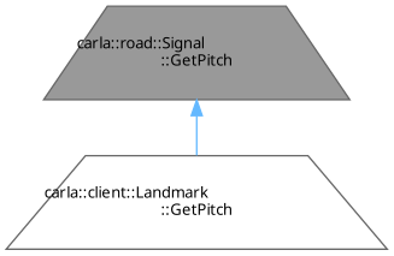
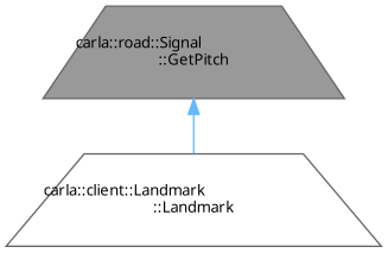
  digraph {
    rankdir=TB
    fontname="Noto Sans"
    node [fontname="Noto Sans" fontsize=10 shape=trapezium style=filled]
    n1 [color=gray40 fillcolor=grey60 fontcolor=black height=0.2 label="carla::road::Signal\l::GetPitch" width=0.4]
-   n2 [color=grey40 fillcolor=white height=0.2 label="carla::client::Landmark\l::GetPitch" width=0.4]
+   n2 [color=grey40 fillcolor=white height=0.2 label="carla::client::Landmark\l::Landmark" width=0.4]
    n1 -> n2 [color=steelblue1 dir=back fontname="Noto Sans" fontsize=10 labelfontname=Helvetica labelfontsize=10 style=solid]
  }
